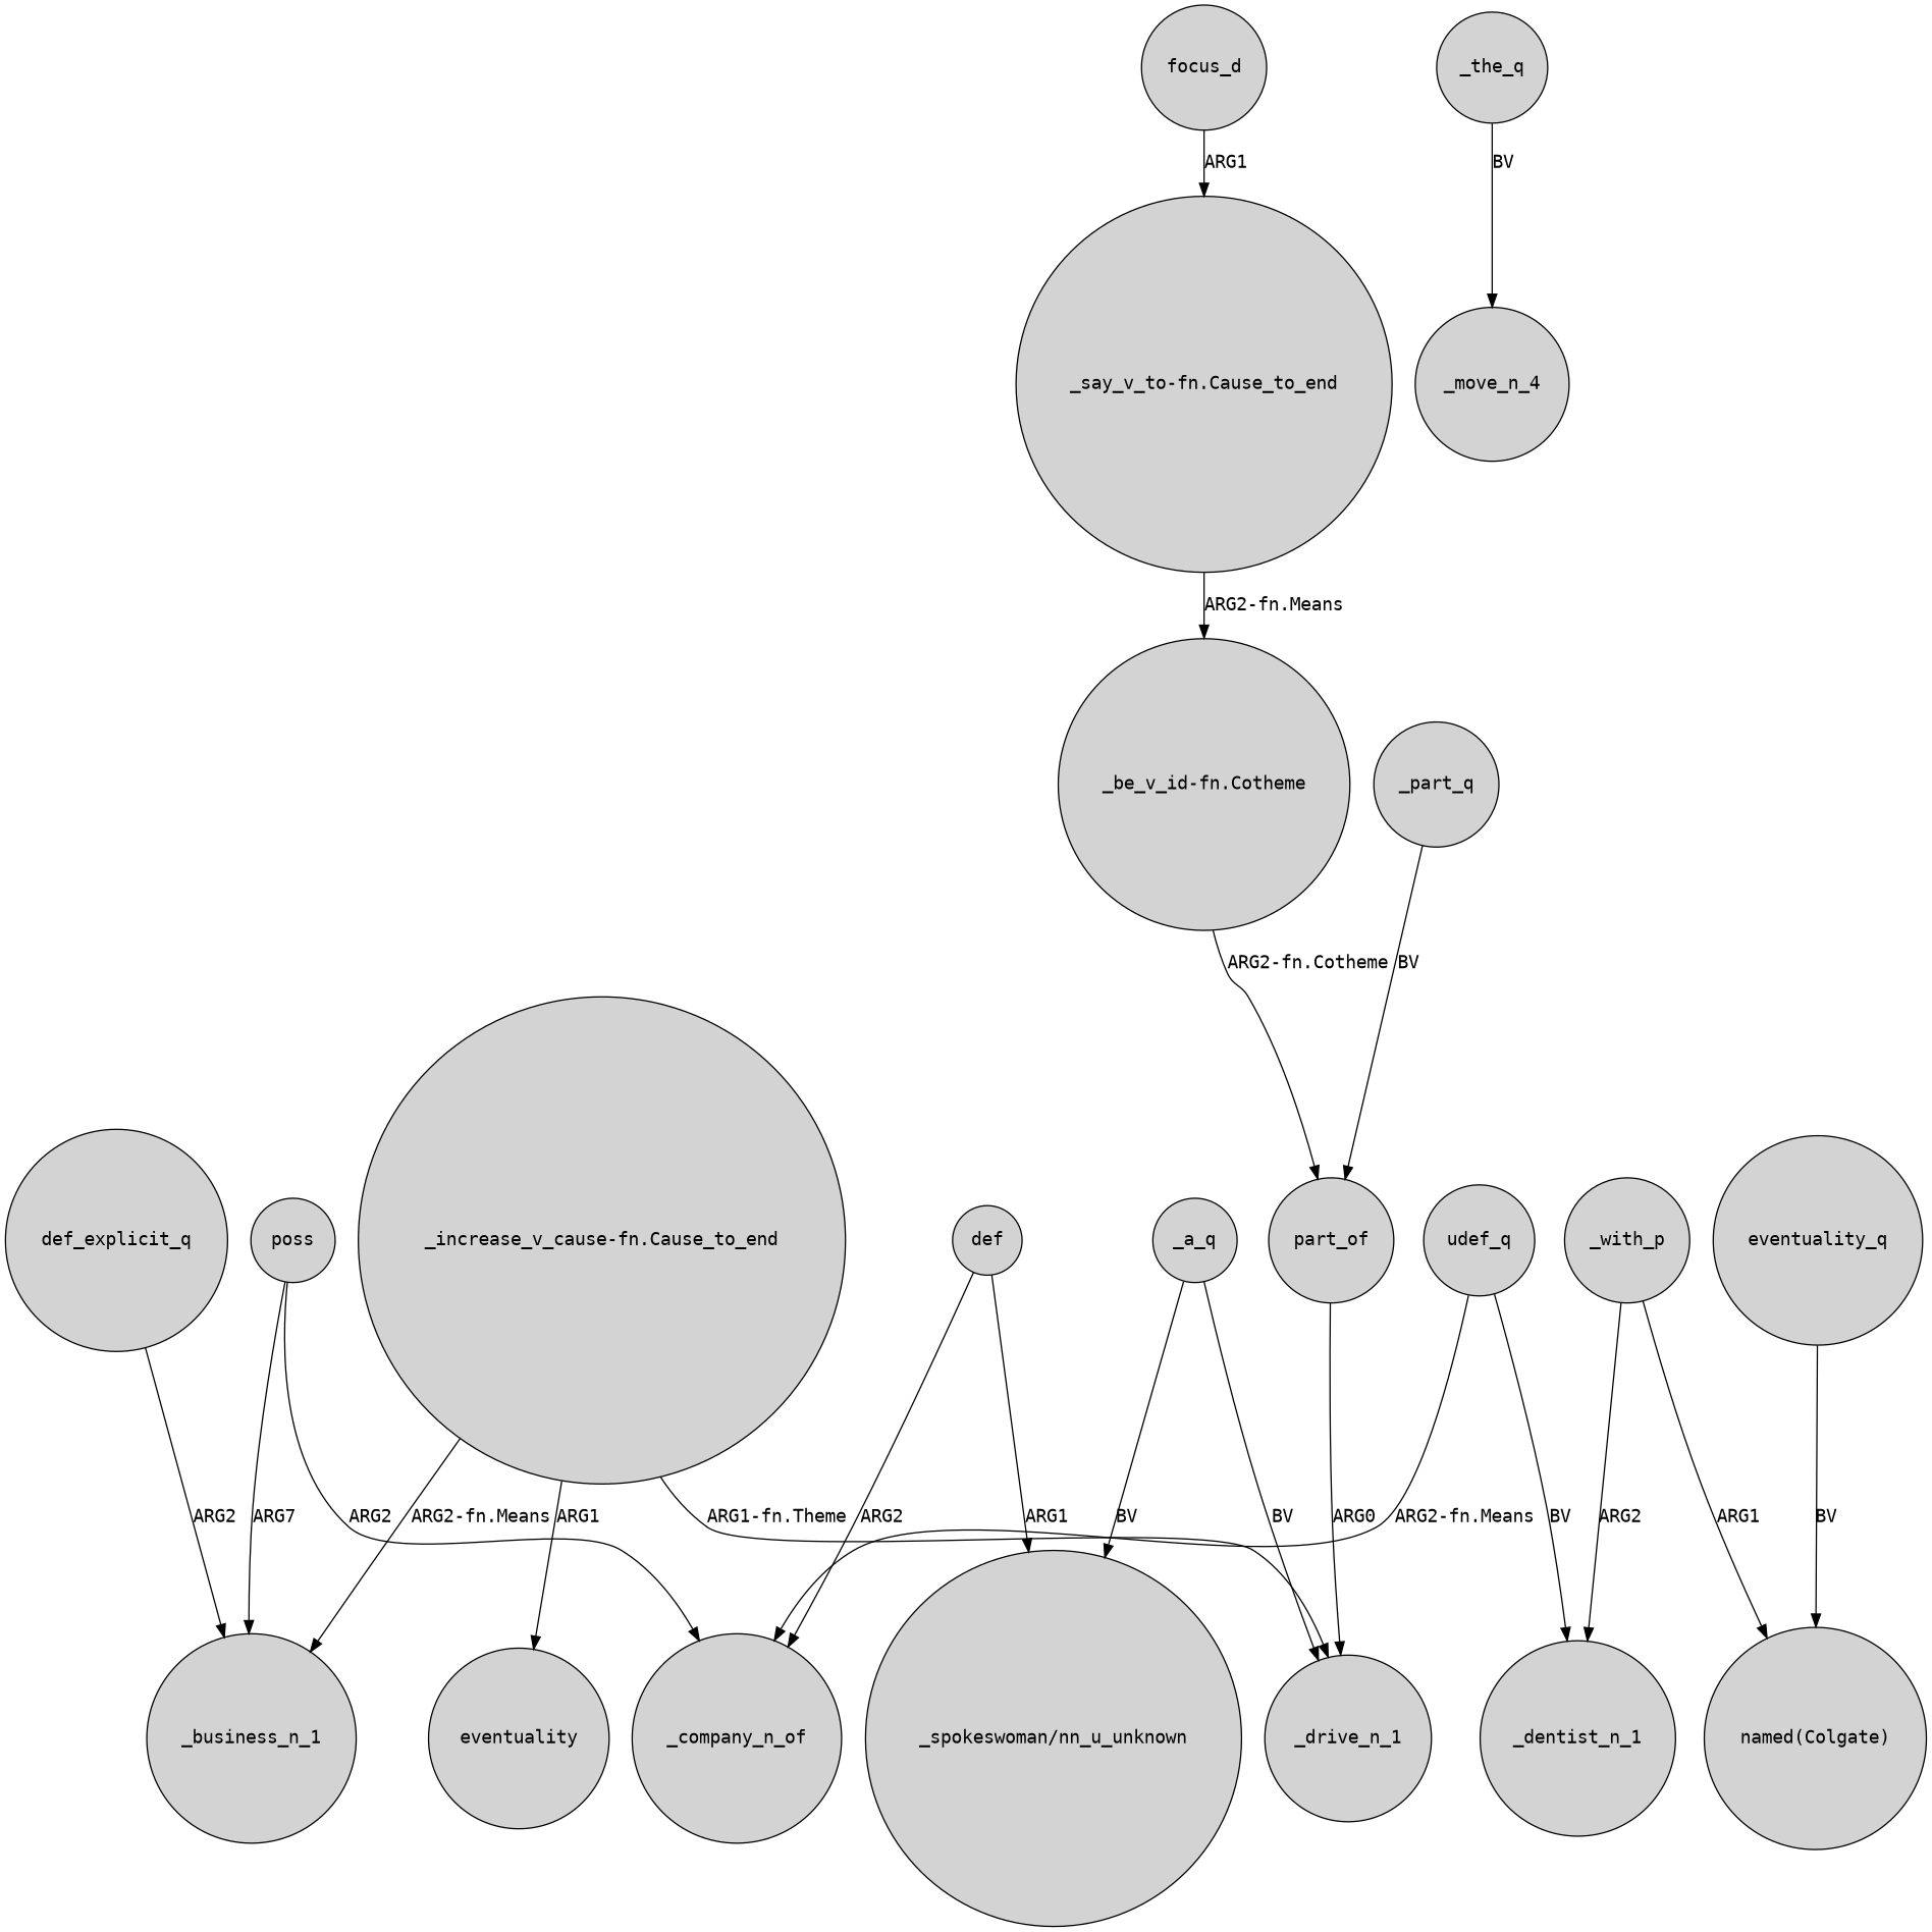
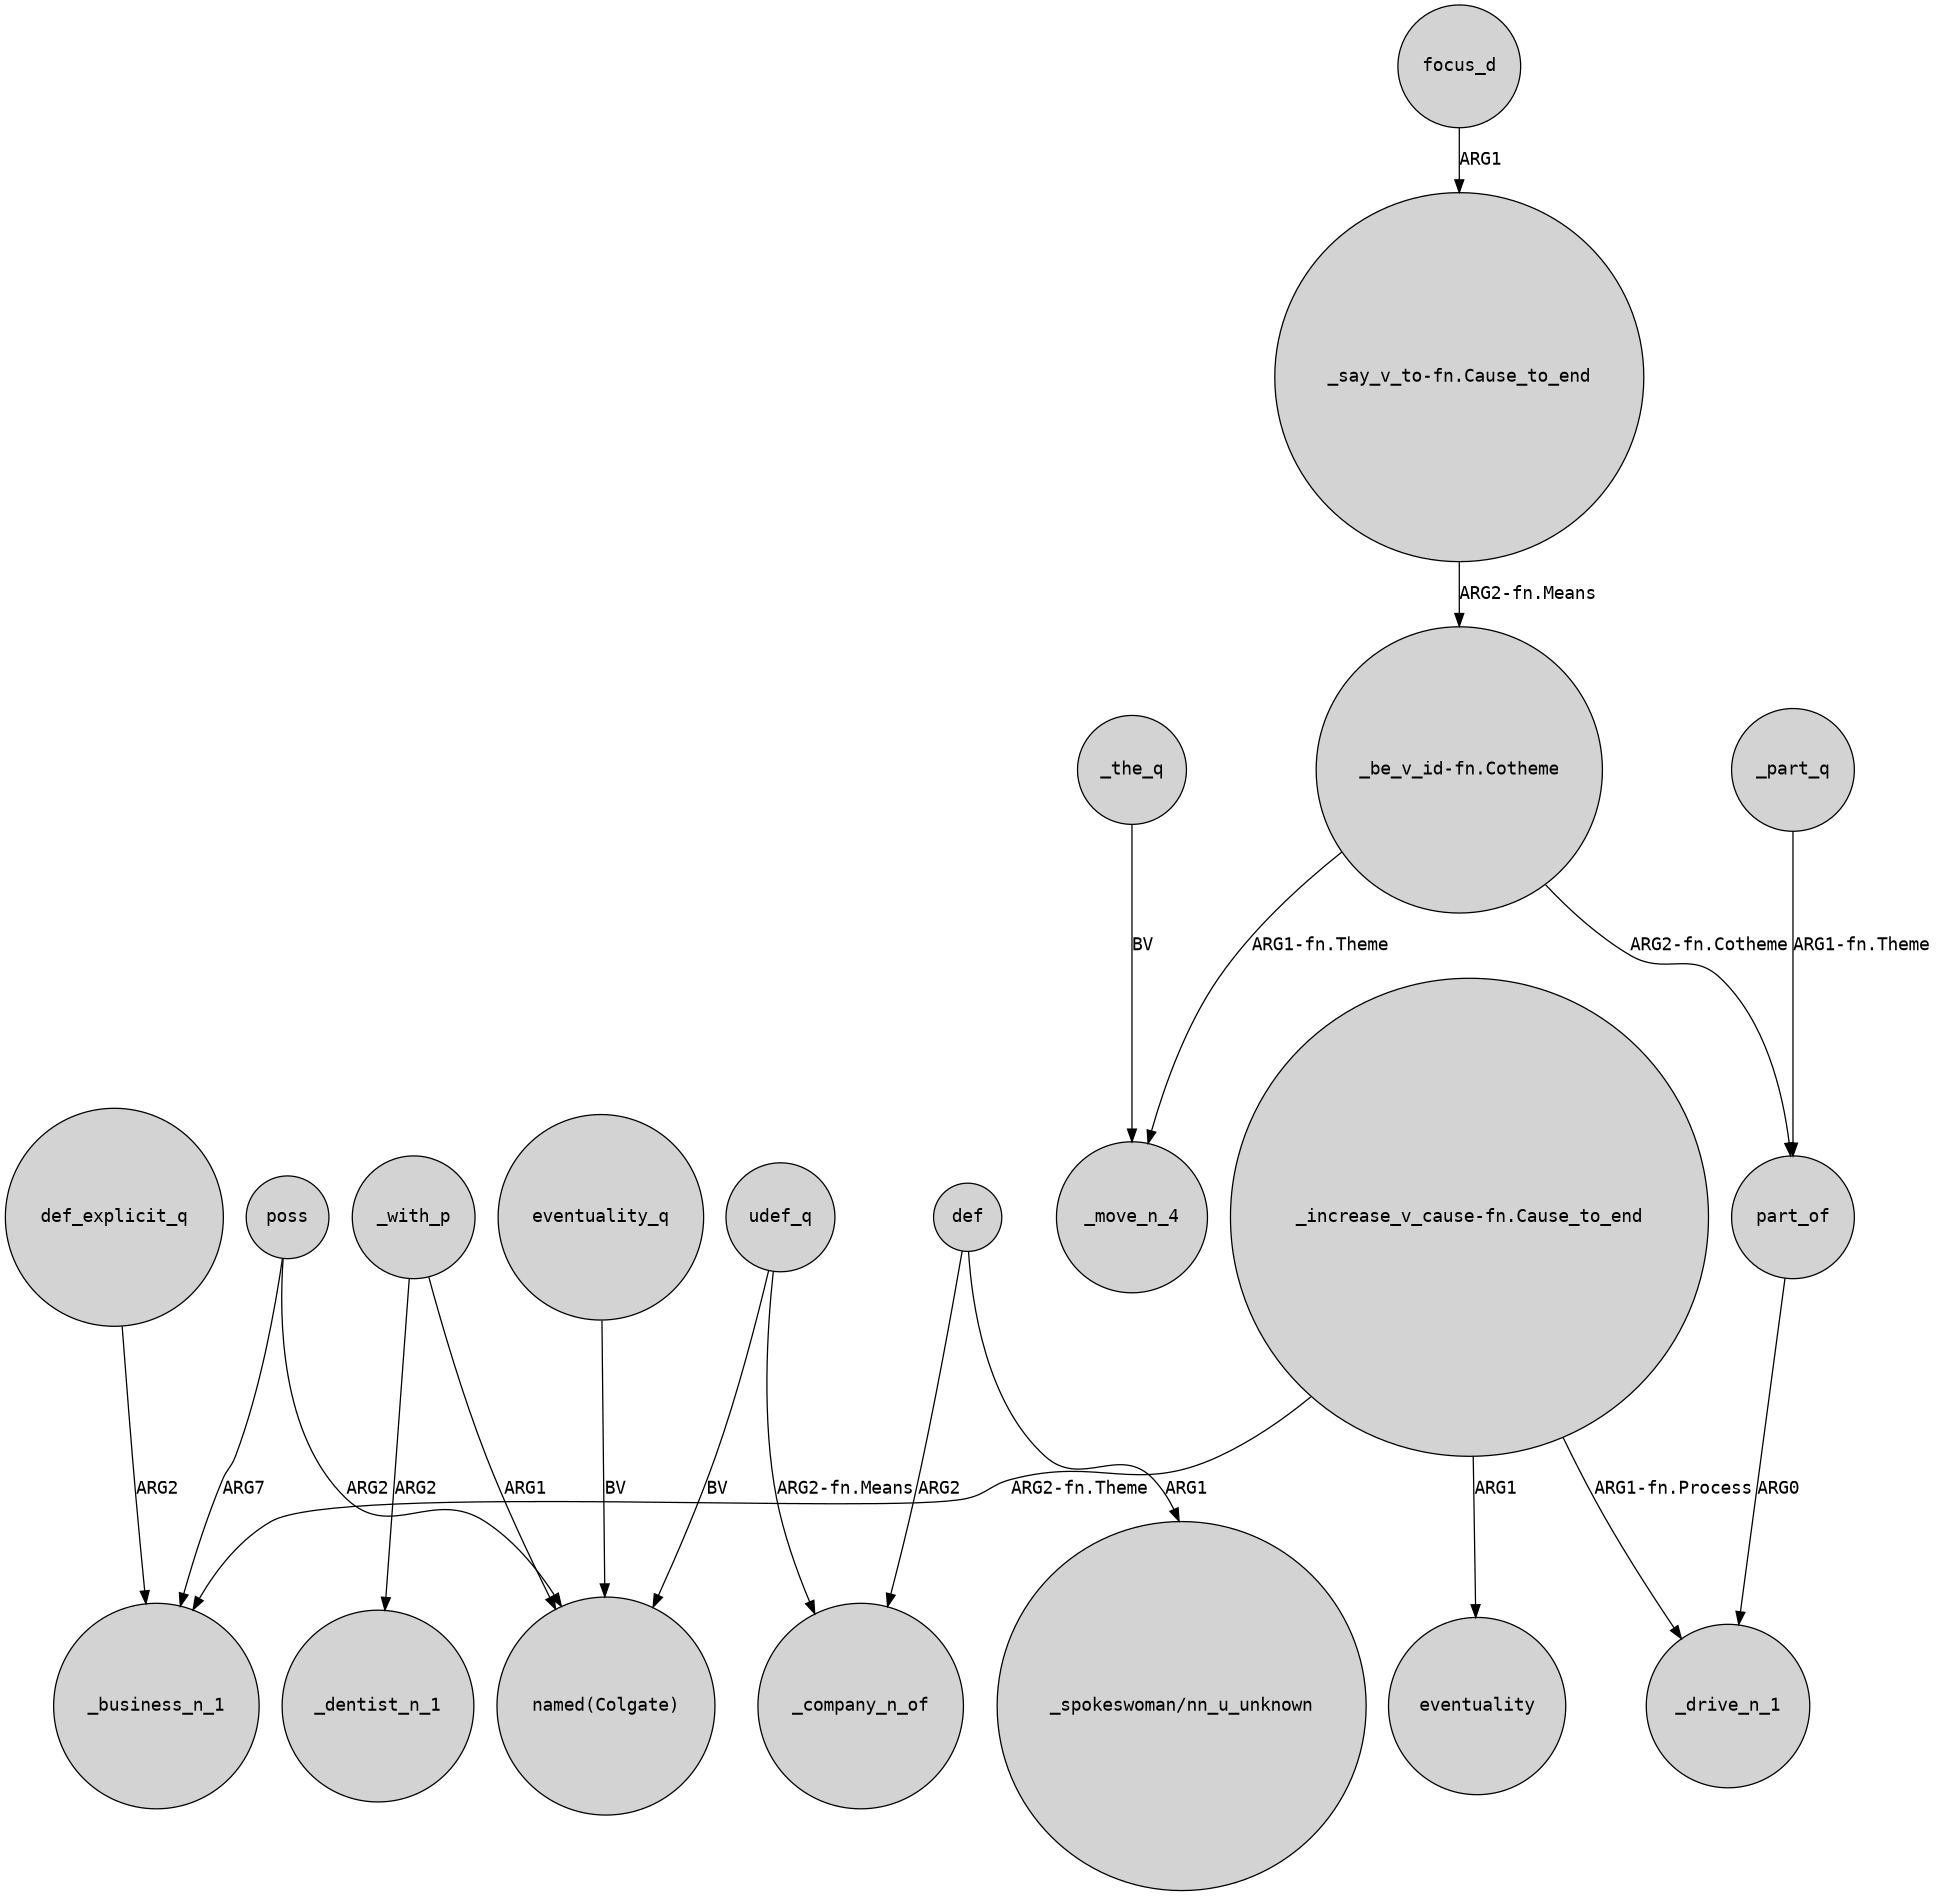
  digraph {
    fontname="DejaVu Sans Mono"
    node [fontname="DejaVu Sans Mono" shape=circle style=filled]
    edge [fontname="DejaVu Sans Mono"]
    def_explicit_q
    _business_n_1
    focus_d
    "_say_v_to-fn.Cause_to_end"
    "_be_v_id-fn.Cotheme"
    part_of
    n7 [label=_move_n_4]
    _drive_n_1
    poss
    "named(Colgate)"
-   _a_q
    "_spokeswoman/nn_u_unknown"
    _with_p
    _dentist_n_1
    n15 [label=def]
    _company_n_of
    _part_q
    udef_q
    "_increase_v_cause-fn.Cause_to_end"
    eventuality
    n21 [label=eventuality_q]
    _the_q
    def_explicit_q -> _business_n_1 [label=ARG2]
    focus_d -> "_say_v_to-fn.Cause_to_end" [label=ARG1]
    "_say_v_to-fn.Cause_to_end" -> "_be_v_id-fn.Cotheme" [label="ARG2-fn.Means"]
    "_be_v_id-fn.Cotheme" -> part_of [label="ARG2-fn.Cotheme"]
+   "_be_v_id-fn.Cotheme" -> n7 [label="ARG1-fn.Theme"]
    part_of -> _drive_n_1 [label=ARG0]
    poss -> _business_n_1 [label=ARG7]
-   poss -> _company_n_of [label=ARG2]
-   _a_q -> _drive_n_1 [label=BV]
-   _a_q -> "_spokeswoman/nn_u_unknown" [label=BV]
+   poss -> "named(Colgate)" [label=ARG2]
    _with_p -> "named(Colgate)" [label=ARG1]
    _with_p -> _dentist_n_1 [label=ARG2]
    n15 -> "_spokeswoman/nn_u_unknown" [label=ARG1]
    n15 -> _company_n_of [label=ARG2]
-   _part_q -> part_of [label=BV]
-   udef_q -> _dentist_n_1 [label=BV]
+   _part_q -> part_of [label="ARG1-fn.Theme"]
+   udef_q -> "named(Colgate)" [label=BV]
    udef_q -> _company_n_of [label="ARG2-fn.Means"]
-   "_increase_v_cause-fn.Cause_to_end" -> _business_n_1 [label="ARG2-fn.Means"]
-   "_increase_v_cause-fn.Cause_to_end" -> _drive_n_1 [label="ARG1-fn.Theme"]
+   "_increase_v_cause-fn.Cause_to_end" -> _business_n_1 [label="ARG2-fn.Theme"]
+   "_increase_v_cause-fn.Cause_to_end" -> _drive_n_1 [label="ARG1-fn.Process"]
    "_increase_v_cause-fn.Cause_to_end" -> eventuality [label=ARG1]
    n21 -> "named(Colgate)" [label=BV]
    _the_q -> n7 [label=BV]
  }
